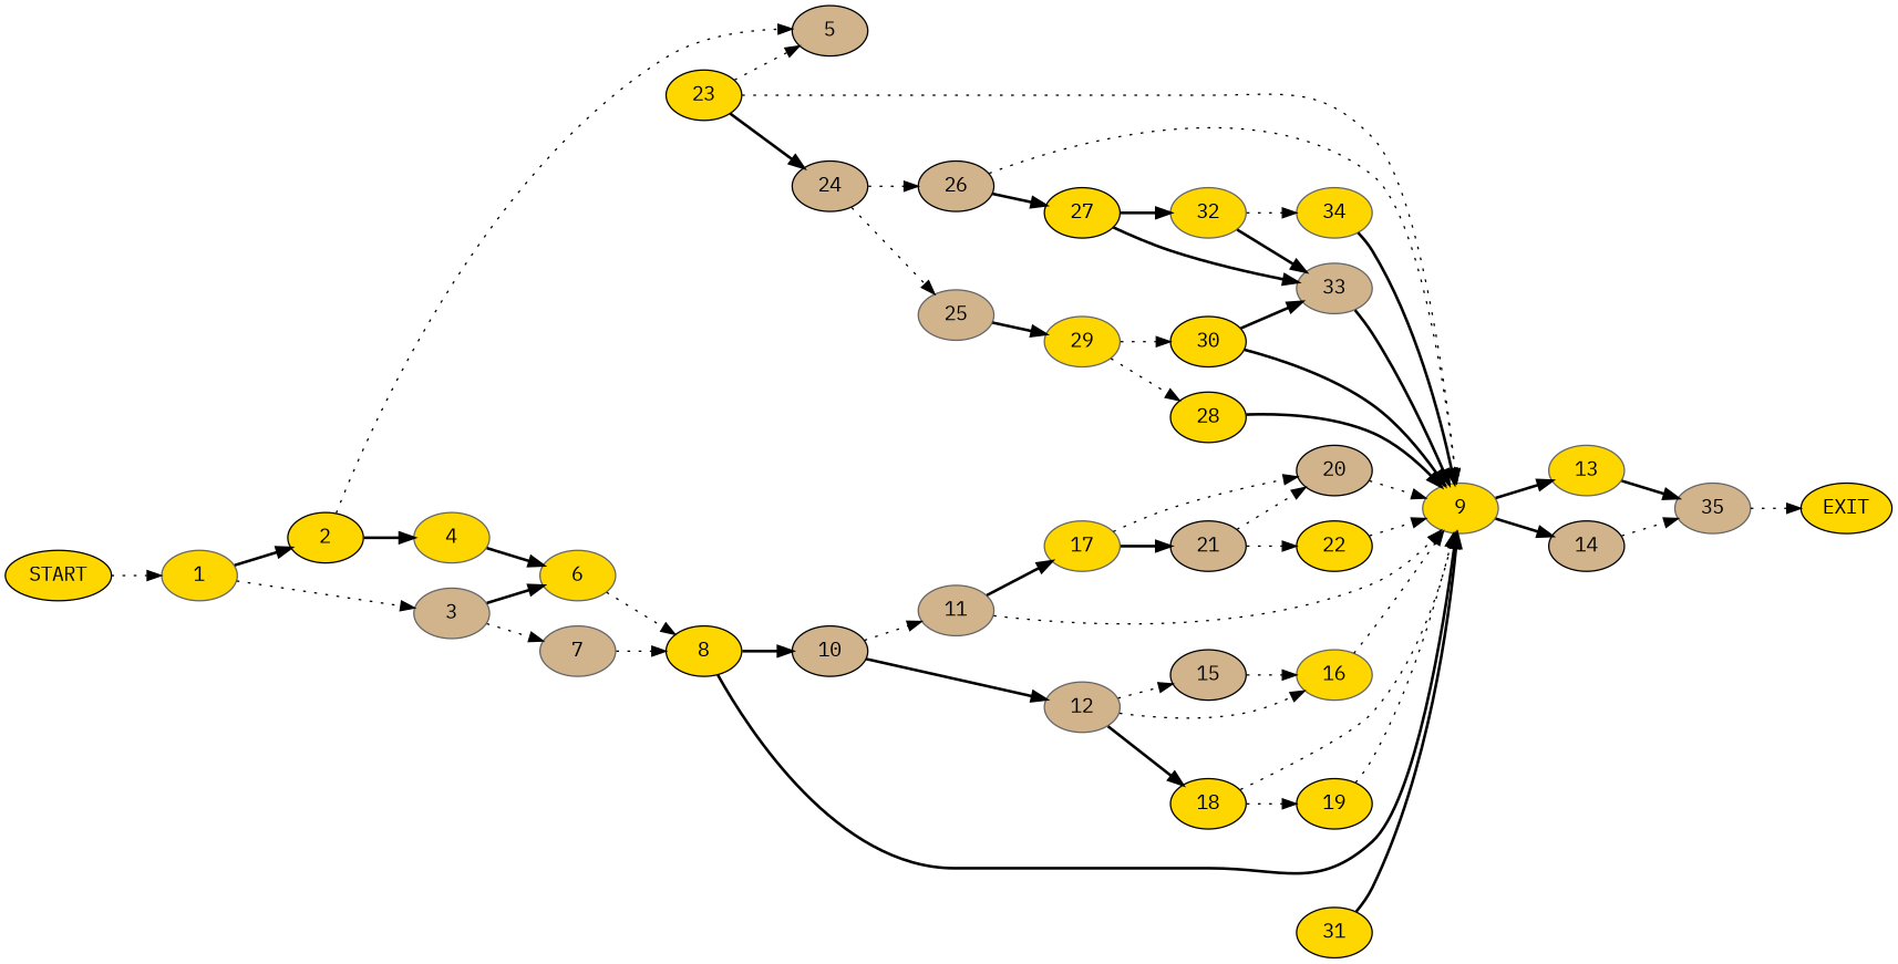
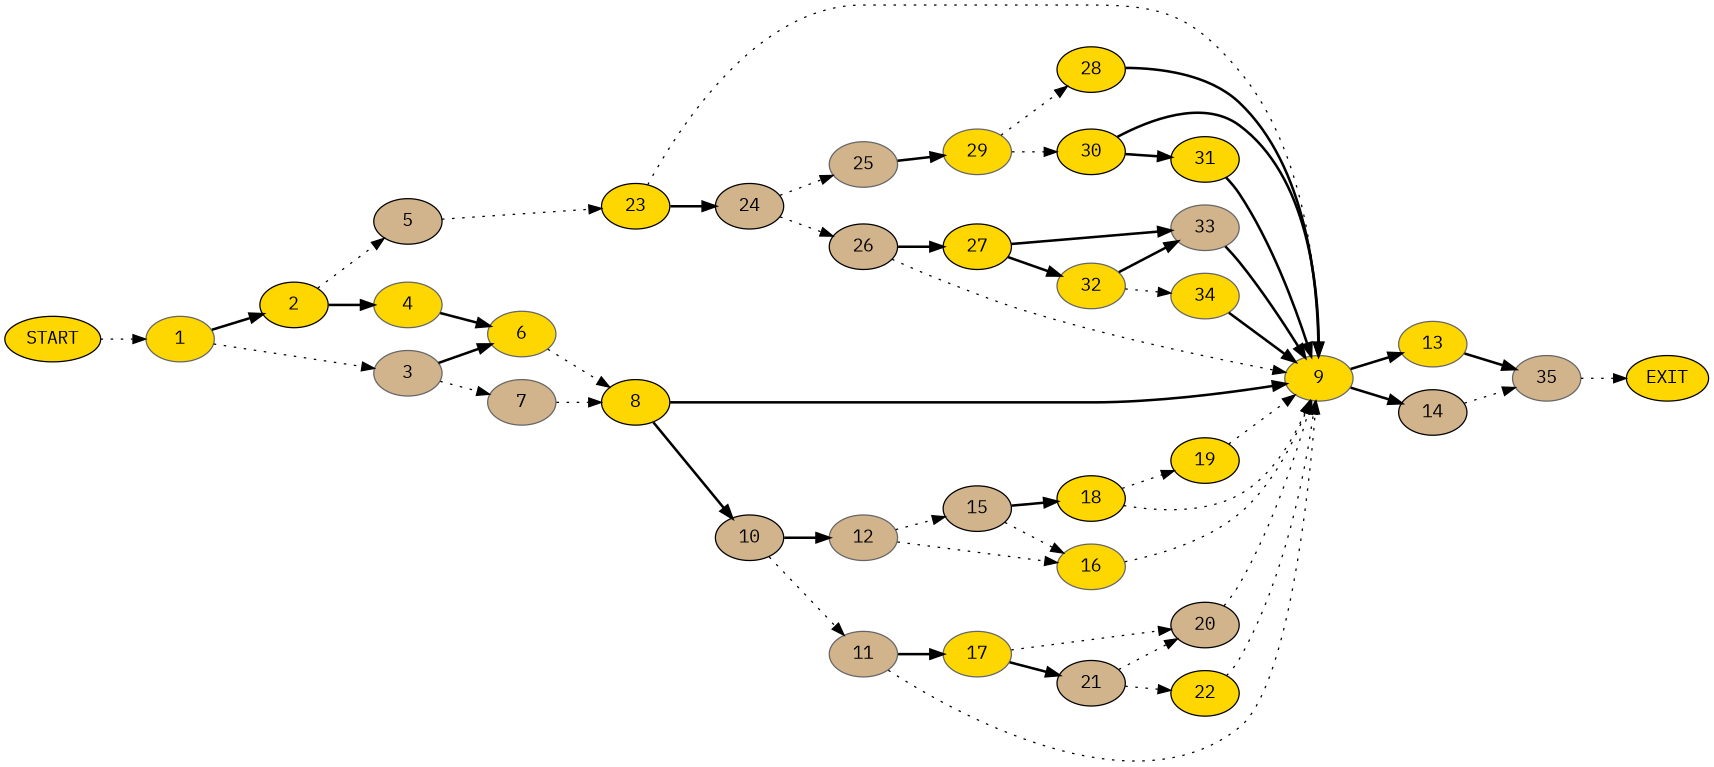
  digraph {
    fontname="IBM Plex Mono"
    rankdir=LR
    node [color=black fillcolor=gold fontname="IBM Plex Mono" style=filled]
    edge [fontname="IBM Plex Mono" style=dotted]
    n1 [label=START]
    1 [color=gray40]
    2
    3 [color=gray40 fillcolor=tan]
    n5 [label=EXIT]
    4 [color=gray40]
    5 [fillcolor=tan]
    6 [color=gray40]
    7 [color=gray40 fillcolor=tan]
    23
    8
    9 [color=gray40]
    24 [fillcolor=tan]
    10 [fillcolor=tan]
    13 [color=gray40]
    14 [fillcolor=tan]
    11 [color=gray40 fillcolor=tan]
    12 [color=gray40 fillcolor=tan]
    35 [color=gray40 fillcolor=tan]
    17 [color=gray40]
    15 [fillcolor=tan]
    16 [color=gray40]
    20 [fillcolor=tan]
    21 [fillcolor=tan]
    18
    19
    22
    25 [color=gray40 fillcolor=tan]
    26 [fillcolor=tan]
    29 [color=gray40]
    27
    28
    30
    32 [color=gray40]
    33 [color=gray40 fillcolor=tan]
    34 [color=gray40]
    31
    n1 -> 1
    1 -> 2 [style=bold]
    1 -> 3
    2 -> 4 [style=bold]
    2 -> 5
    3 -> 6 [style=bold]
    3 -> 7
    4 -> 6 [style=bold]
-   23 -> 5
+   5 -> 23
    6 -> 8
    7 -> 8
    23 -> 9
    23 -> 24 [style=bold]
    8 -> 9 [style=bold]
    8 -> 10 [style=bold]
    9 -> 13 [style=bold]
    9 -> 14 [style=bold]
    24 -> 25
    24 -> 26
    10 -> 11
    10 -> 12 [style=bold]
    13 -> 35 [style=bold]
    14 -> 35
    11 -> 9
    11 -> 17 [style=bold]
    12 -> 15
    12 -> 16
    35 -> n5
    17 -> 20
    17 -> 21 [style=bold]
    15 -> 16
-   12 -> 18 [style=bold]
+   15 -> 18 [style=bold]
    16 -> 9
    20 -> 9
    21 -> 20
    21 -> 22
    18 -> 9
    18 -> 19
    19 -> 9
    22 -> 9
    25 -> 29 [style=bold]
    26 -> 9
    26 -> 27 [style=bold]
    29 -> 28
    29 -> 30
    27 -> 32 [style=bold]
    27 -> 33 [style=bold]
    28 -> 9 [style=bold]
    30 -> 9 [style=bold]
-   30 -> 33 [style=bold]
+   30 -> 31 [style=bold]
    32 -> 33 [style=bold]
    32 -> 34
    33 -> 9 [style=bold]
    34 -> 9 [style=bold]
    31 -> 9 [style=bold]
  }
